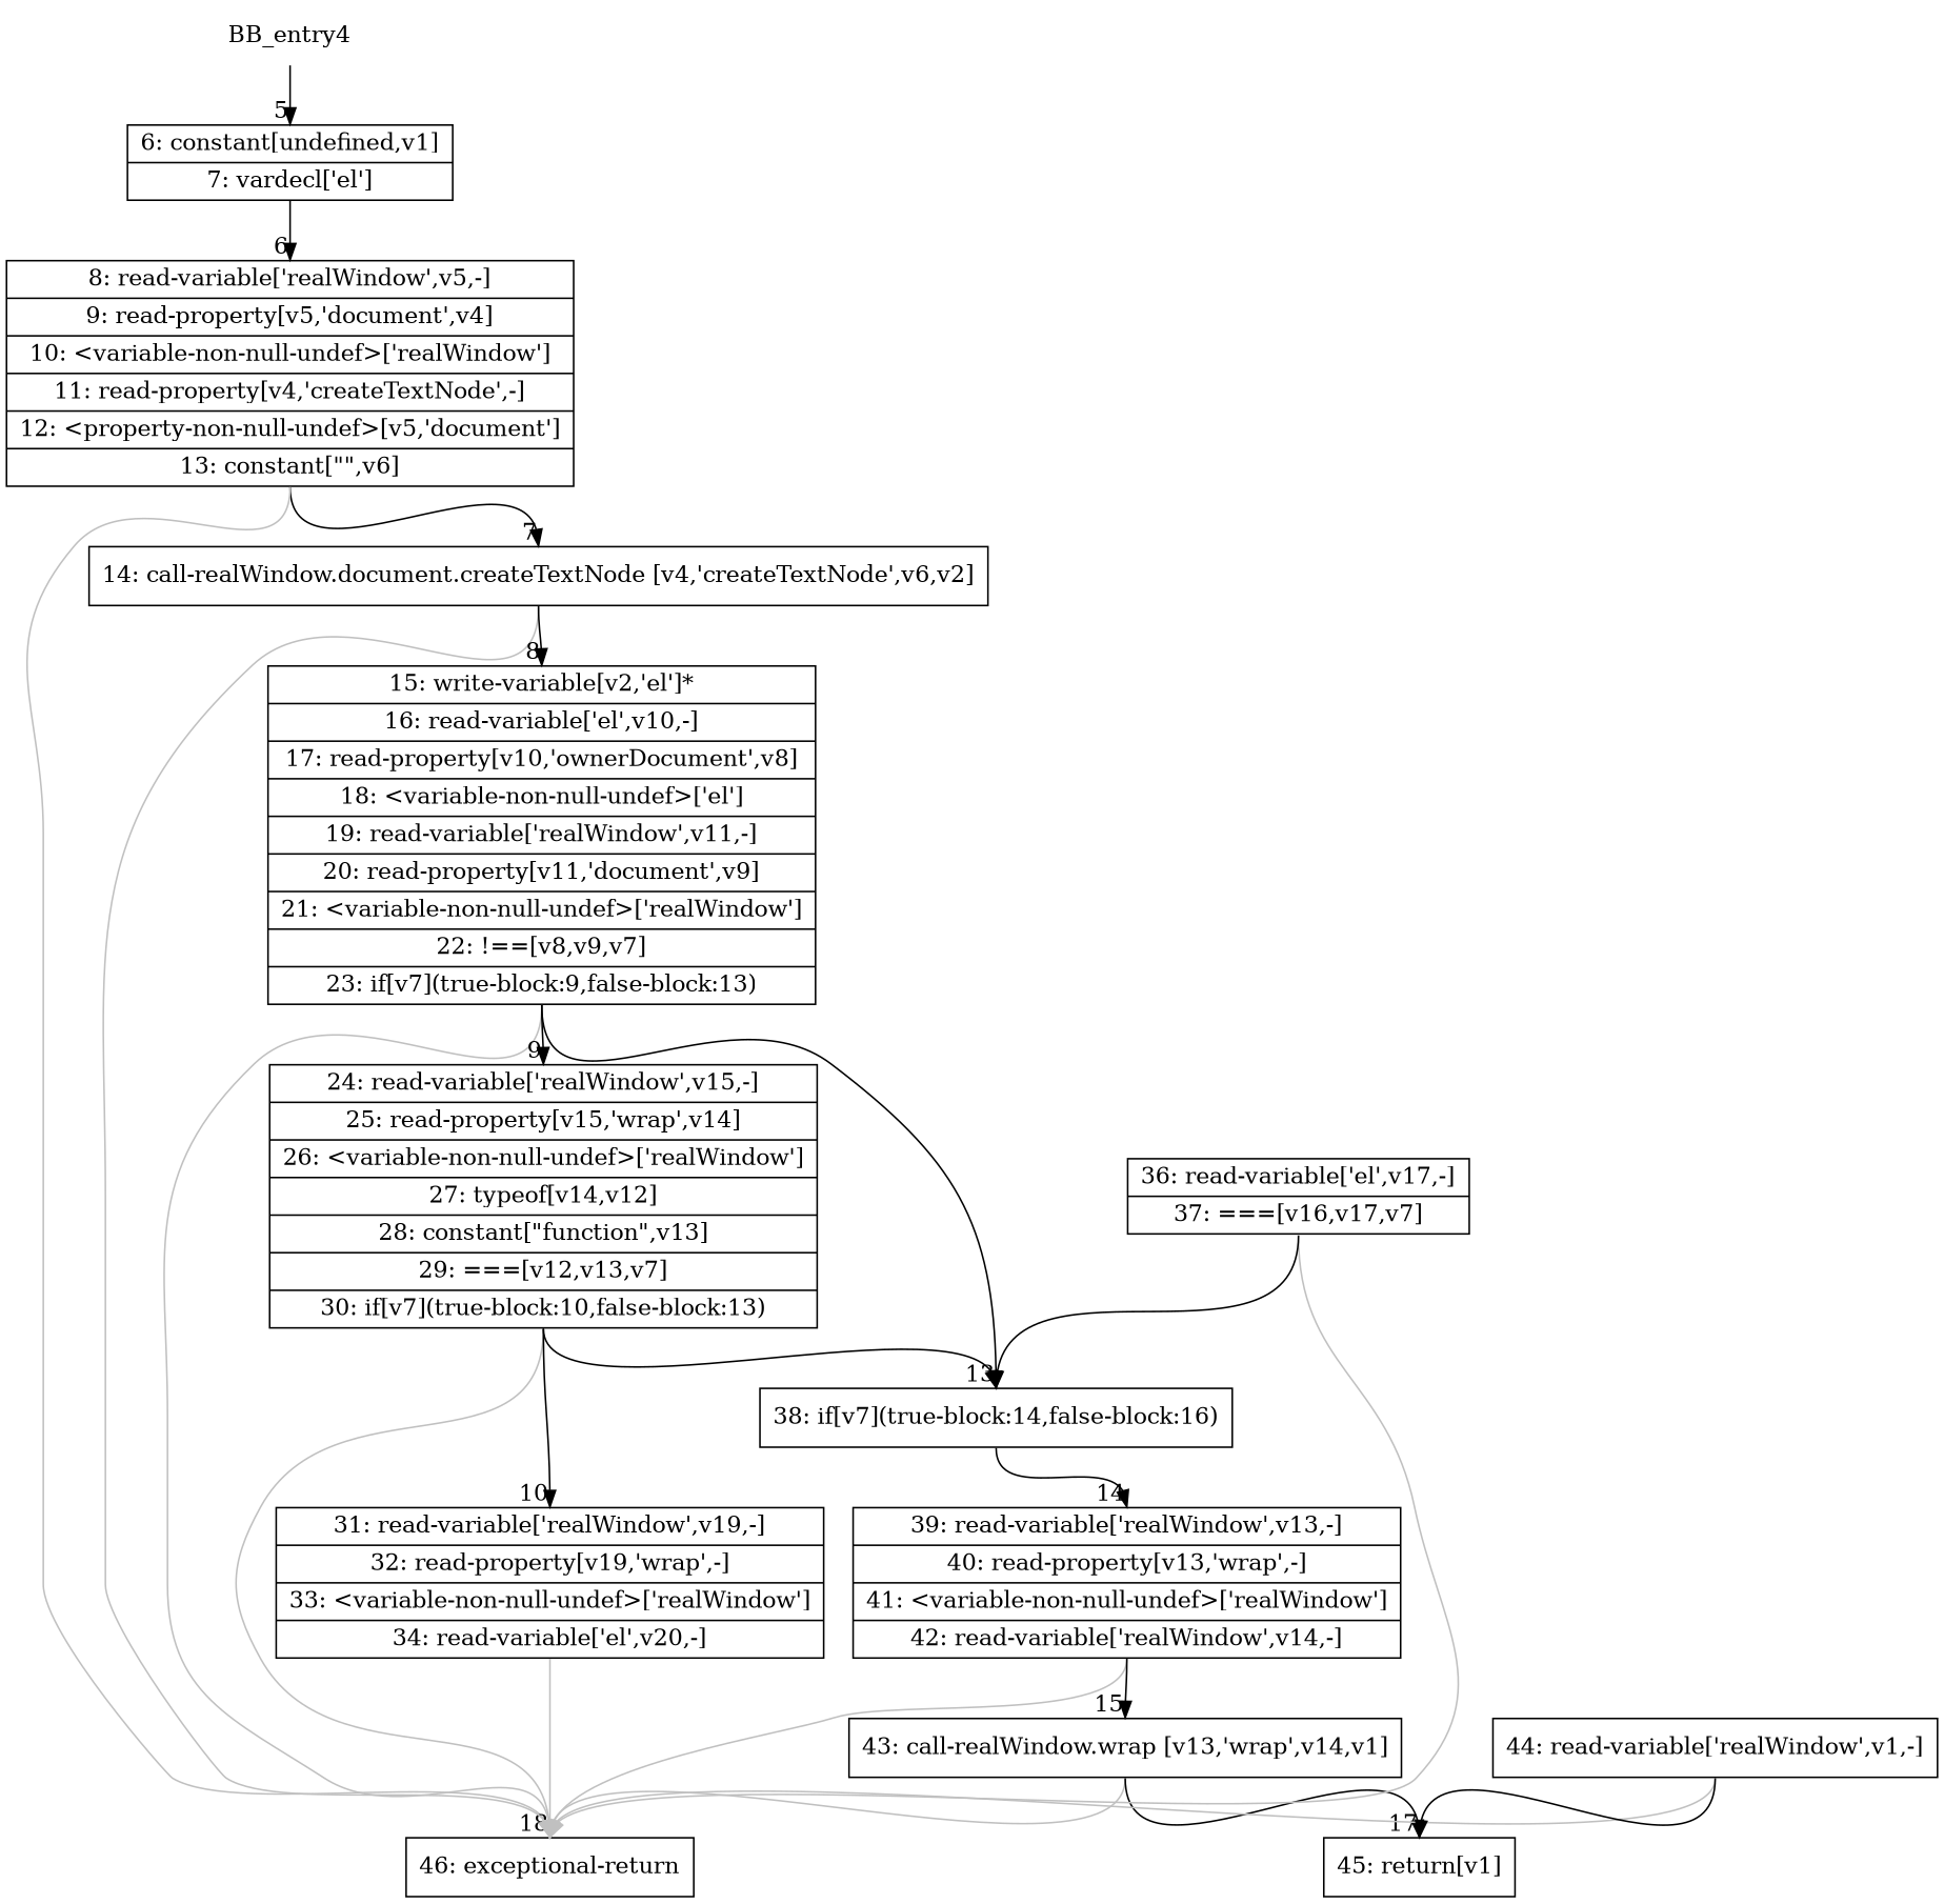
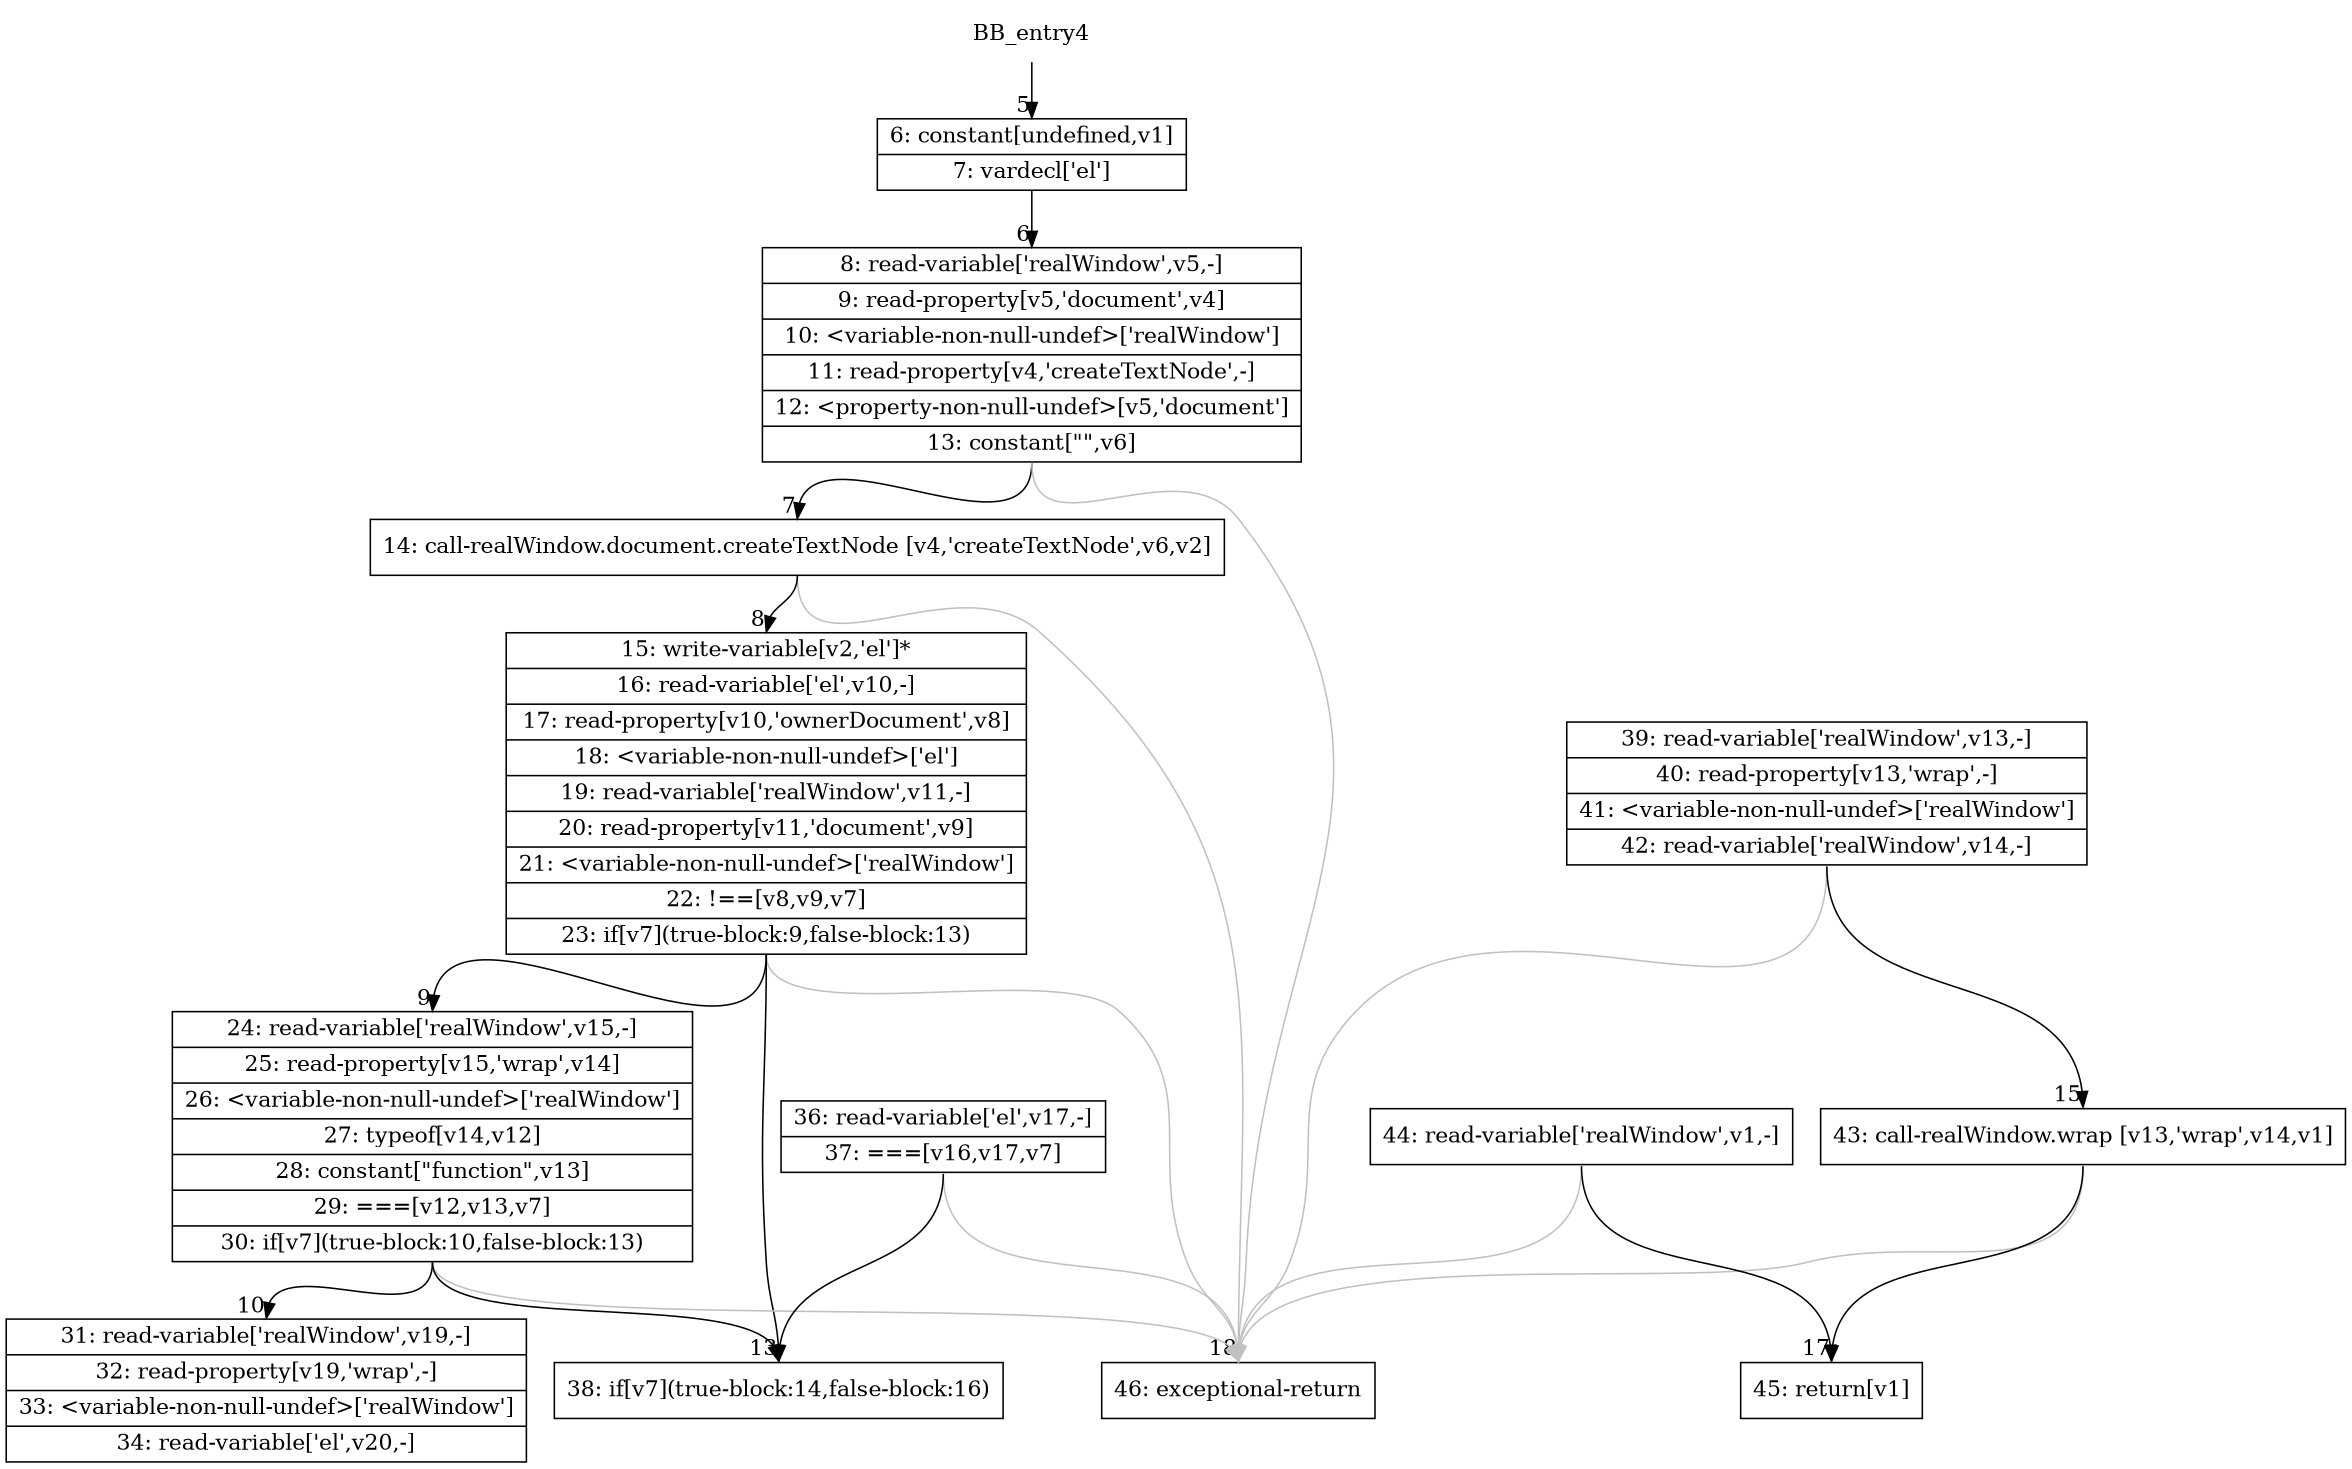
  digraph {
    rankdir=TD
    node [shape=record]
    edge [headport=n tailport=s]
    n1 [label=BB_entry4 shape=none]
    n2 [label="{6: constant[undefined,v1]|7: vardecl['el']}"]
    n3 [label="{8: read-variable['realWindow',v5,-]|9: read-property[v5,'document',v4]|10: \<variable-non-null-undef\>['realWindow']|11: read-property[v4,'createTextNode',-]|12: \<property-non-null-undef\>[v5,'document']|13: constant[\"\",v6]}"]
    n4 [label="{14: call-realWindow.document.createTextNode [v4,'createTextNode',v6,v2]}"]
    n5 [label="{46: exceptional-return}"]
    n6 [label="{15: write-variable[v2,'el']*|16: read-variable['el',v10,-]|17: read-property[v10,'ownerDocument',v8]|18: \<variable-non-null-undef\>['el']|19: read-variable['realWindow',v11,-]|20: read-property[v11,'document',v9]|21: \<variable-non-null-undef\>['realWindow']|22: !==[v8,v9,v7]|23: if[v7](true-block:9,false-block:13)}"]
    n7 [label="{38: if[v7](true-block:14,false-block:16)}"]
    n8 [label="{24: read-variable['realWindow',v15,-]|25: read-property[v15,'wrap',v14]|26: \<variable-non-null-undef\>['realWindow']|27: typeof[v14,v12]|28: constant[\"function\",v13]|29: ===[v12,v13,v7]|30: if[v7](true-block:10,false-block:13)}"]
    n9 [label="{39: read-variable['realWindow',v13,-]|40: read-property[v13,'wrap',-]|41: \<variable-non-null-undef\>['realWindow']|42: read-variable['realWindow',v14,-]}"]
    n10 [label="{31: read-variable['realWindow',v19,-]|32: read-property[v19,'wrap',-]|33: \<variable-non-null-undef\>['realWindow']|34: read-variable['el',v20,-]}"]
    n11 [label="{43: call-realWindow.wrap [v13,'wrap',v14,v1]}"]
    n12 [label="{44: read-variable['realWindow',v1,-]}"]
    n13 [label="{45: return[v1]}"]
    n14 [label="{36: read-variable['el',v17,-]|37: ===[v16,v17,v7]}"]
    n1 -> n2 [headlabel="    5"]
    n2 -> n3 [headlabel="      6"]
    n3 -> n4 [headlabel="      7"]
    n3 -> n5 [color=gray headlabel="      18"]
    n4 -> n5 [color=gray]
    n4 -> n6 [headlabel="      8"]
    n6 -> n5 [color=gray]
    n6 -> n7 [headlabel="      13"]
    n6 -> n8 [headlabel="      9"]
-   n7 -> n9 [headlabel="      14"]
    n8 -> n5 [color=gray]
    n8 -> n7
    n8 -> n10 [headlabel="      10"]
    n9 -> n5 [color=gray]
    n9 -> n11 [headlabel="      15"]
-   n10 -> n5 [color=gray]
    n11 -> n5 [color=gray]
    n11 -> n13 [headlabel="      17"]
    n12 -> n5 [color=gray]
    n12 -> n13
    n14 -> n5 [color=gray]
    n14 -> n7
  }
